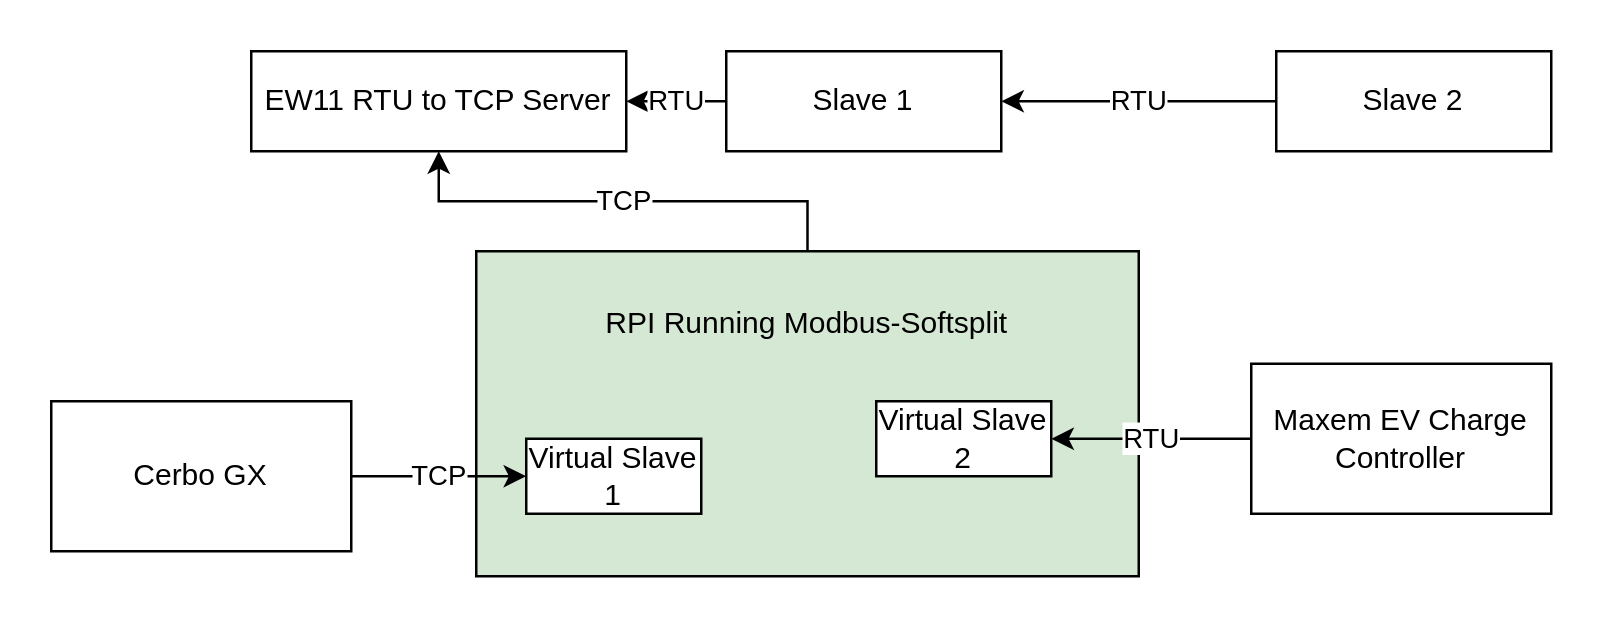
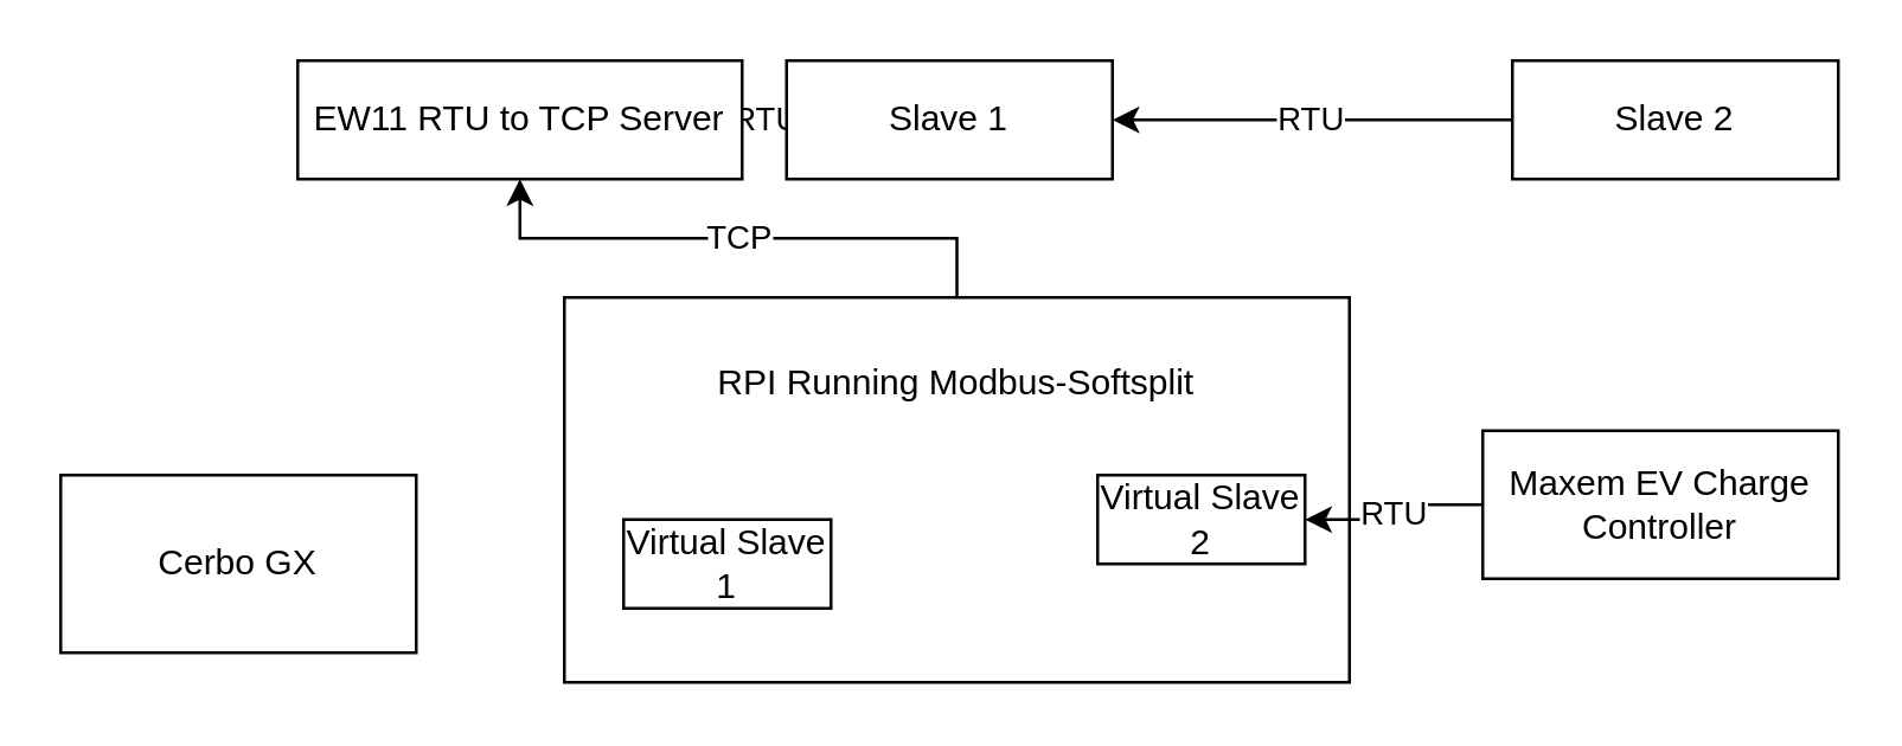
  <mxCell id="0" />
  <mxCell id="1" parent="0" />
  <mxCell id="2" value="&lt;div&gt;RTU&lt;/div&gt;" style="edgeStyle=orthogonalEdgeStyle;rounded=0;orthogonalLoop=1;jettySize=auto;html=1;" edge="1" parent="1" source="3" target="6"><mxGeometry relative="1" as="geometry" /></mxCell>
- <mxCell id="3" value="&lt;div&gt;Slave 1&lt;/div&gt;" style="rounded=0;whiteSpace=wrap;html=1;" vertex="1" parent="1"><mxGeometry x="290" y="20" width="110" height="40" as="geometry" /></mxCell>
+ <mxCell id="3" value="&lt;div&gt;Slave 1&lt;/div&gt;" style="rounded=0;whiteSpace=wrap;html=1;" vertex="1" parent="1"><mxGeometry x="265" y="20" width="110" height="40" as="geometry" /></mxCell>
  <mxCell id="4" value="&lt;div&gt;RTU&lt;/div&gt;" style="edgeStyle=orthogonalEdgeStyle;rounded=0;orthogonalLoop=1;jettySize=auto;html=1;" edge="1" parent="1" source="5" target="3"><mxGeometry relative="1" as="geometry" /></mxCell>
  <mxCell id="5" value="&lt;div&gt;Slave 2&lt;/div&gt;" style="rounded=0;whiteSpace=wrap;html=1;" vertex="1" parent="1"><mxGeometry x="510" y="20" width="110" height="40" as="geometry" /></mxCell>
  <mxCell id="6" value="&lt;div&gt;EW11 RTU to TCP Server&lt;/div&gt;" style="rounded=0;whiteSpace=wrap;html=1;" vertex="1" parent="1"><mxGeometry x="100" y="20" width="150" height="40" as="geometry" /></mxCell>
  <mxCell id="7" value="TCP" style="edgeStyle=orthogonalEdgeStyle;rounded=0;orthogonalLoop=1;jettySize=auto;html=1;" edge="1" parent="1" source="8" target="6"><mxGeometry relative="1" as="geometry" /></mxCell>
- <mxCell id="8" value="&lt;div&gt;RPI Running Modbus-Softsplit&lt;/div&gt;&lt;div&gt;&lt;br&gt;&lt;/div&gt;&lt;div&gt;&lt;br&gt;&lt;/div&gt;&lt;div&gt;&lt;br&gt;&lt;/div&gt;&lt;div&gt;&lt;br&gt;&lt;/div&gt;&lt;div&gt;&lt;br&gt;&lt;/div&gt;" style="rounded=0;whiteSpace=wrap;html=1;fillColor=#d5e8d4;" vertex="1" parent="1"><mxGeometry x="190" y="100" width="265" height="130" as="geometry" /></mxCell>
- <mxCell id="9" value="TCP" style="edgeStyle=orthogonalEdgeStyle;rounded=0;orthogonalLoop=1;jettySize=auto;html=1;entryX=0;entryY=0.5;entryDx=0;entryDy=0;" edge="1" parent="1" source="10" target="13"><mxGeometry relative="1" as="geometry" /></mxCell>
+ <mxCell id="8" value="&lt;div&gt;RPI Running Modbus-Softsplit&lt;/div&gt;&lt;div&gt;&lt;br&gt;&lt;/div&gt;&lt;div&gt;&lt;br&gt;&lt;/div&gt;&lt;div&gt;&lt;br&gt;&lt;/div&gt;&lt;div&gt;&lt;br&gt;&lt;/div&gt;&lt;div&gt;&lt;br&gt;&lt;/div&gt;" style="rounded=0;whiteSpace=wrap;html=1;" vertex="1" parent="1"><mxGeometry x="190" y="100" width="265" height="130" as="geometry" /></mxCell>
  <mxCell id="10" value="Cerbo GX" style="whiteSpace=wrap;html=1;rounded=0;" vertex="1" parent="1"><mxGeometry x="20" y="160" width="120" height="60" as="geometry" /></mxCell>
  <mxCell id="11" value="&lt;div&gt;RTU&lt;/div&gt;" style="edgeStyle=orthogonalEdgeStyle;rounded=0;orthogonalLoop=1;jettySize=auto;html=1;entryX=1;entryY=0.5;entryDx=0;entryDy=0;" edge="1" parent="1" source="12" target="14"><mxGeometry relative="1" as="geometry" /></mxCell>
- <mxCell id="12" value="Maxem EV Charge Controller" style="whiteSpace=wrap;html=1;rounded=0;" vertex="1" parent="1"><mxGeometry x="500" y="145" width="120" height="60" as="geometry" /></mxCell>
+ <mxCell id="12" value="Maxem EV Charge Controller" style="whiteSpace=wrap;html=1;rounded=0;" vertex="1" parent="1"><mxGeometry x="500" y="145" width="120" height="50" as="geometry" /></mxCell>
  <mxCell id="13" value="Virtual Slave 1" style="rounded=0;whiteSpace=wrap;html=1;" vertex="1" parent="1"><mxGeometry x="210" y="175" width="70" height="30" as="geometry" /></mxCell>
- <mxCell id="14" value="Virtual Slave 2" style="rounded=0;whiteSpace=wrap;html=1;" vertex="1" parent="1"><mxGeometry x="350" y="160" width="70" height="30" as="geometry" /></mxCell>
+ <mxCell id="14" value="Virtual Slave 2" style="rounded=0;whiteSpace=wrap;html=1;" vertex="1" parent="1"><mxGeometry x="370" y="160" width="70" height="30" as="geometry" /></mxCell>
